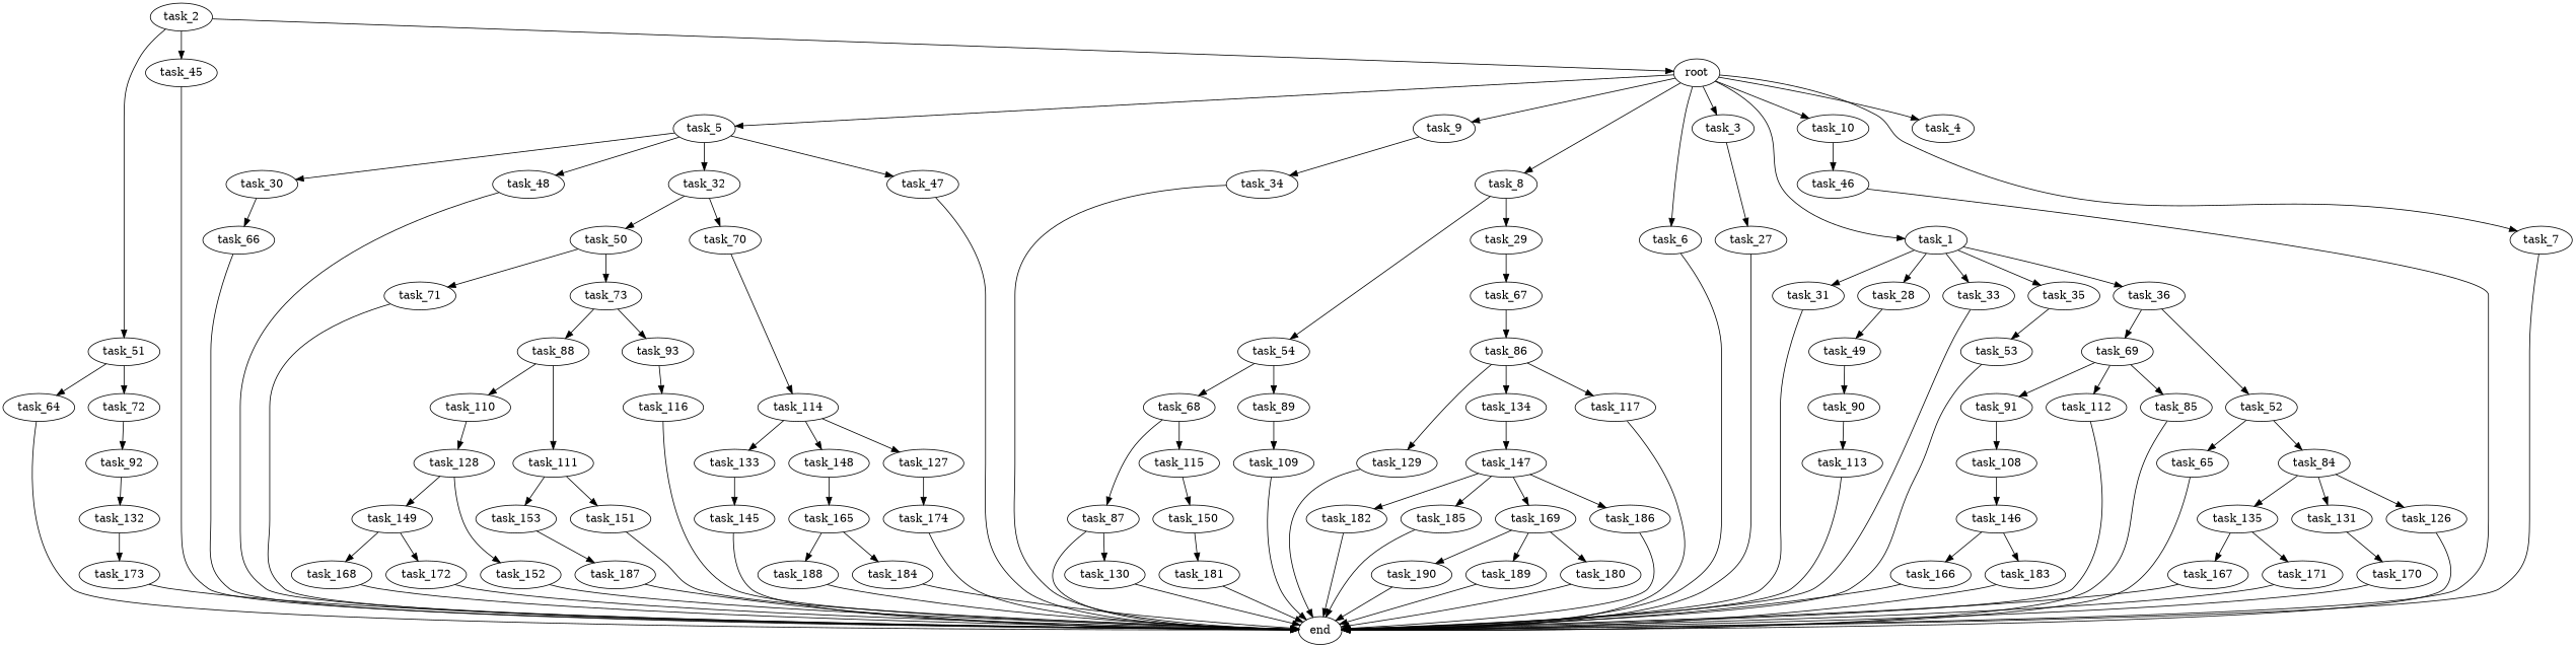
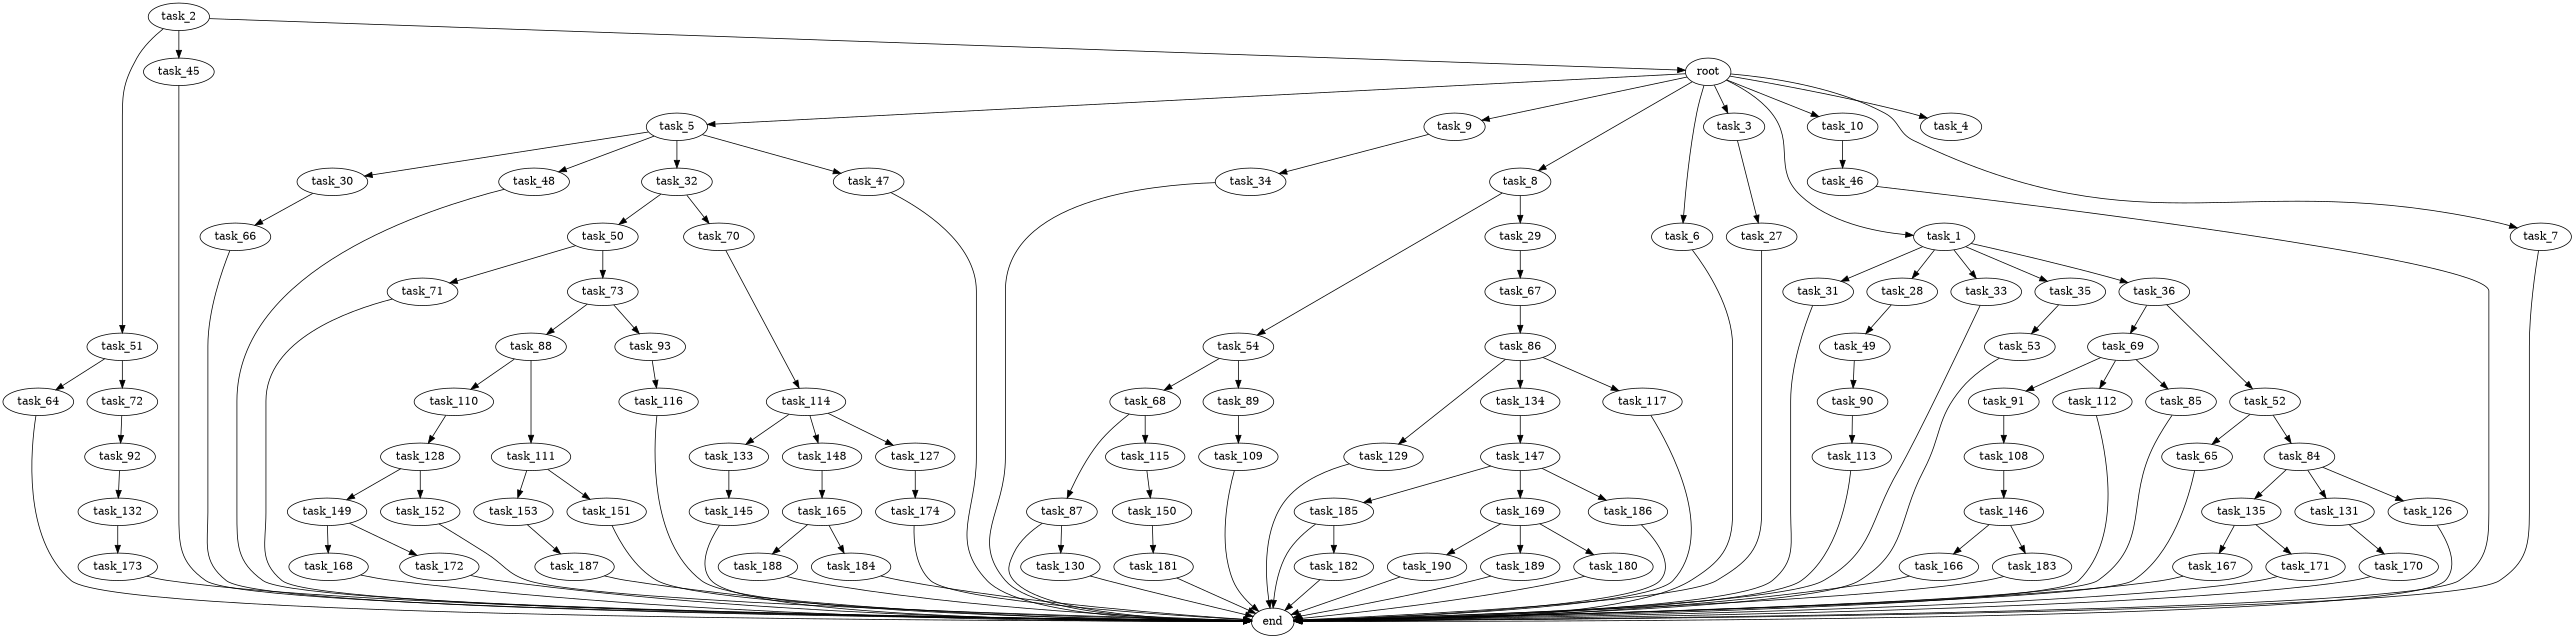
  digraph {
    task_129
    end
    task_27
    task_149
    task_168
    task_172
    task_68
    task_87
    task_115
    task_130
    task_150
    task_50
    task_71
    task_73
    task_88
    task_93
    task_91
    task_108
    task_146
    task_182
    task_65
    task_185
    task_187
    task_5
    task_30
    task_48
    task_32
    task_47
    task_66
    task_70
    task_84
    task_135
    task_131
    task_126
    task_167
    task_171
    task_170
    task_112
    task_147
    task_169
    task_186
    task_190
    task_189
    task_180
    task_90
    task_113
    task_31
    task_110
    task_128
    task_152
    task_64
    task_116
    task_181
    task_51
    task_72
    task_92
    task_28
    task_49
    task_111
    task_153
    task_151
    task_9
    task_34
    task_54
    task_89
    task_109
    task_132
    task_173
    task_33
    task_8
    task_29
    task_67
    task_69
    task_85
    task_86
    task_134
    task_117
    task_166
    task_133
    task_145
    task_174
    task_188
    task_52
    task_6
    task_3
    task_183
    task_114
    task_148
    task_127
    task_165
    task_184
    task_45
    task_46
    task_2
    root
    task_1
    task_35
    task_36
    task_53
    task_10
    task_7
    task_4
    task_129 -> end
    task_27 -> end
    task_149 -> task_168
    task_149 -> task_172
    task_168 -> end
    task_172 -> end
    task_68 -> task_87
    task_68 -> task_115
    task_87 -> end
    task_87 -> task_130
    task_115 -> task_150
    task_130 -> end
    task_150 -> task_181
    task_50 -> task_71
    task_50 -> task_73
    task_71 -> end
    task_73 -> task_88
    task_73 -> task_93
    task_88 -> task_110
    task_88 -> task_111
    task_93 -> task_116
    task_91 -> task_108
    task_108 -> task_146
    task_146 -> task_166
    task_146 -> task_183
    task_182 -> end
    task_65 -> end
    task_185 -> end
    task_187 -> end
    task_5 -> task_30
    task_5 -> task_48
    task_5 -> task_32
    task_5 -> task_47
    task_30 -> task_66
    task_48 -> end
    task_32 -> task_50
    task_32 -> task_70
    task_47 -> end
    task_66 -> end
    task_70 -> task_114
    task_84 -> task_135
    task_84 -> task_131
    task_84 -> task_126
    task_135 -> task_167
    task_135 -> task_171
    task_131 -> task_170
    task_126 -> end
    task_167 -> end
    task_171 -> end
    task_170 -> end
    task_112 -> end
-   task_147 -> task_182
+   task_185 -> task_182
    task_147 -> task_185
    task_147 -> task_169
    task_147 -> task_186
    task_169 -> task_190
    task_169 -> task_189
    task_169 -> task_180
    task_186 -> end
    task_190 -> end
    task_189 -> end
    task_180 -> end
    task_90 -> task_113
    task_113 -> end
    task_31 -> end
    task_110 -> task_128
    task_128 -> task_149
    task_128 -> task_152
    task_152 -> end
    task_64 -> end
    task_116 -> end
    task_181 -> end
    task_51 -> task_64
    task_51 -> task_72
    task_72 -> task_92
    task_92 -> task_132
    task_28 -> task_49
    task_49 -> task_90
    task_111 -> task_153
    task_111 -> task_151
    task_153 -> task_187
    task_151 -> end
    task_9 -> task_34
    task_34 -> end
    task_54 -> task_68
    task_54 -> task_89
    task_89 -> task_109
    task_109 -> end
    task_132 -> task_173
    task_173 -> end
    task_33 -> end
    task_8 -> task_54
    task_8 -> task_29
    task_29 -> task_67
    task_67 -> task_86
    task_69 -> task_91
    task_69 -> task_112
    task_69 -> task_85
    task_85 -> end
    task_86 -> task_129
    task_86 -> task_134
    task_86 -> task_117
    task_134 -> task_147
    task_117 -> end
    task_166 -> end
    task_133 -> task_145
    task_145 -> end
    task_174 -> end
    task_188 -> end
    task_52 -> task_65
    task_52 -> task_84
    task_6 -> end
    task_3 -> task_27
    task_183 -> end
    task_114 -> task_133
    task_114 -> task_148
    task_114 -> task_127
    task_148 -> task_165
    task_127 -> task_174
    task_165 -> task_188
    task_165 -> task_184
    task_184 -> end
    task_45 -> end
    task_46 -> end
    task_2 -> task_51
    task_2 -> task_45
    task_2 -> root
    root -> task_5
    root -> task_9
    root -> task_8
    root -> task_6
    root -> task_3
    root -> task_1
    root -> task_10
    root -> task_7
    root -> task_4
    task_1 -> task_31
    task_1 -> task_28
    task_1 -> task_33
    task_1 -> task_35
    task_1 -> task_36
    task_35 -> task_53
    task_36 -> task_69
    task_36 -> task_52
    task_53 -> end
    task_10 -> task_46
    task_7 -> end
  }
